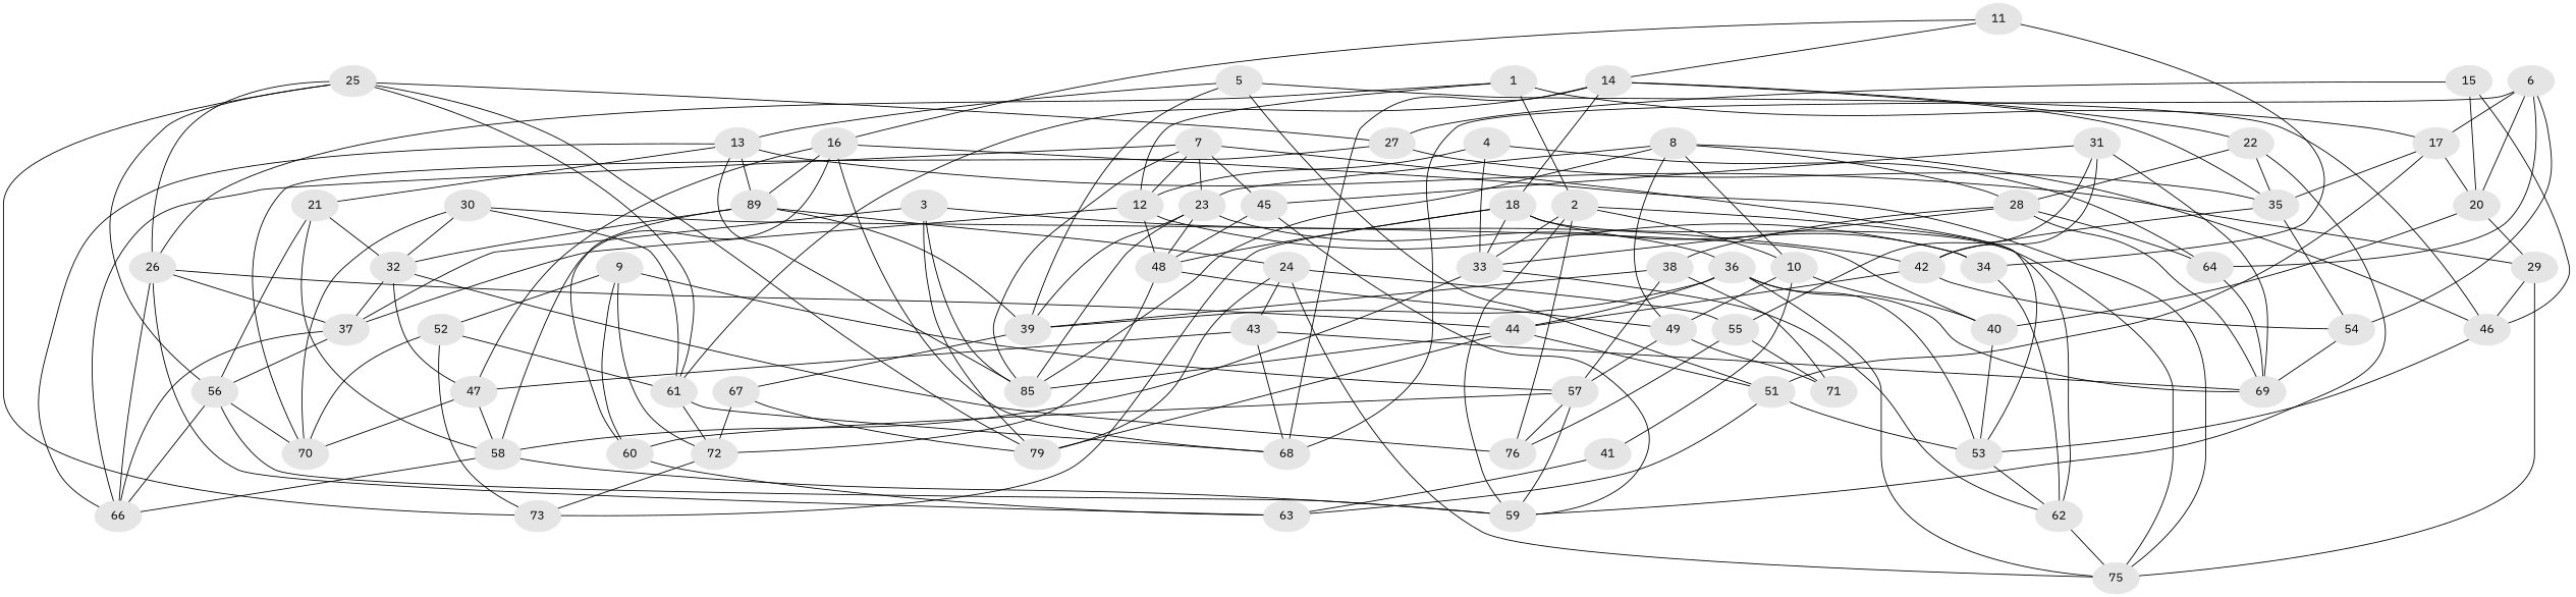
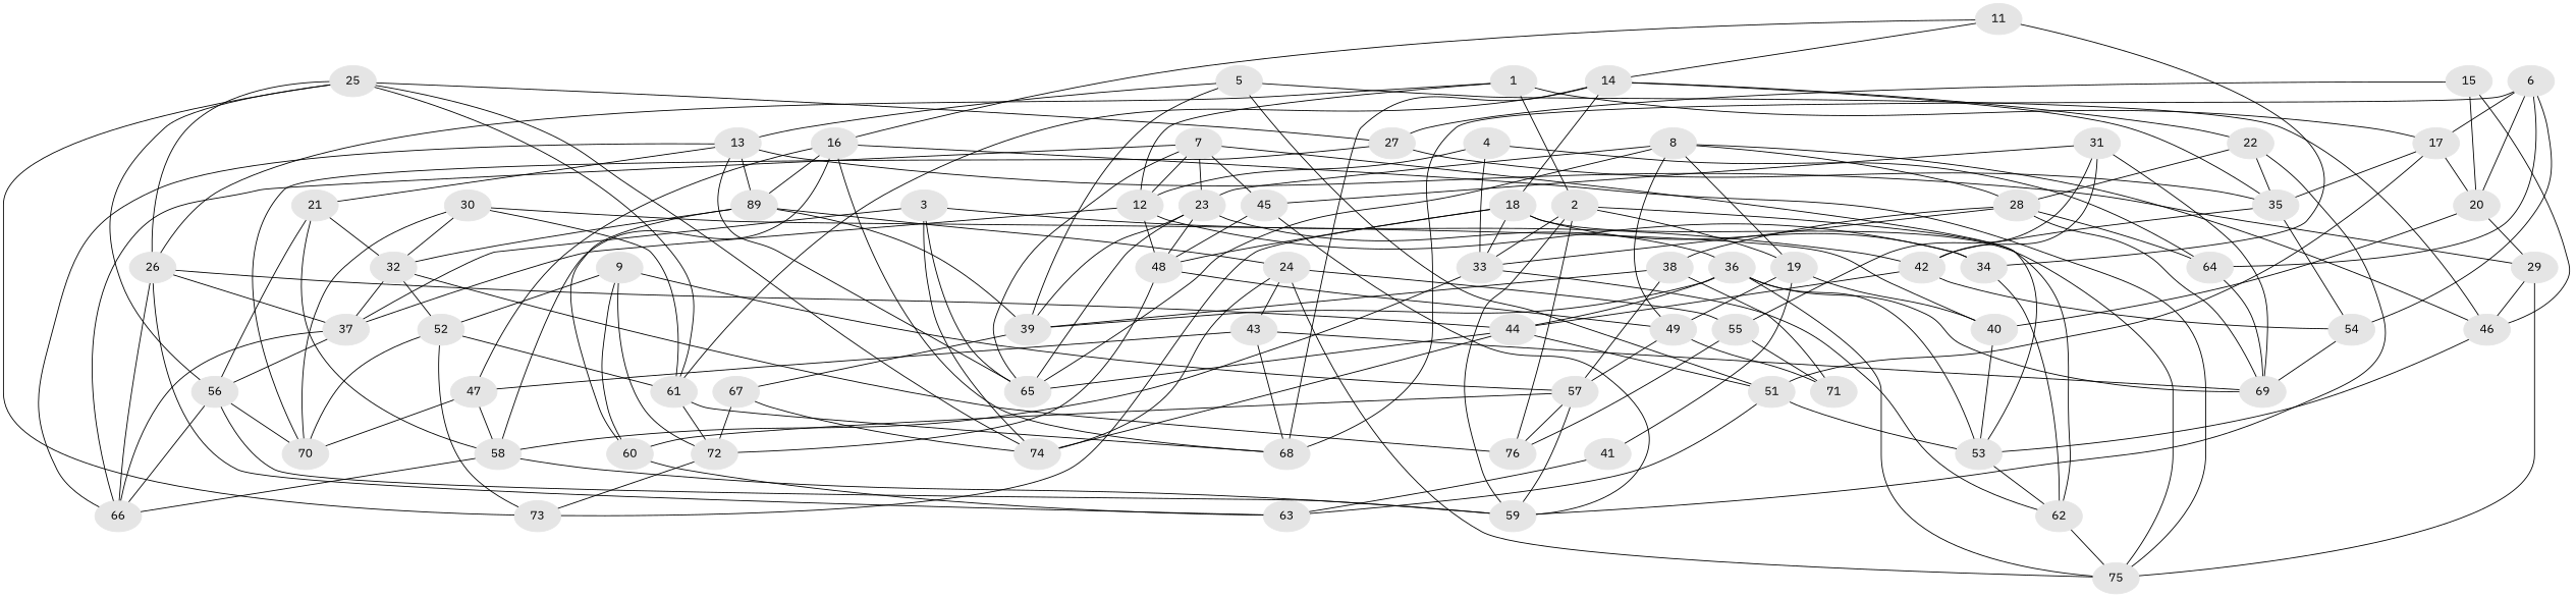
  graph {
    fontname="IBM Plex Sans"
    node [color=gray90 fontname="IBM Plex Sans" style=filled]
    edge [fontname="IBM Plex Sans" weight=1.0]
    1
    2
    12
    17
    26
-   10
+   10 [label=19]
    33
    59
    62
    76
    37
    34
    48
    51
    20
    35
    66
    44
    63
    49
    40
    41
    58
    75
    3
    42
-   65 [label=85]
-   74 [label=79]
+   65
+   74
    56
    54
    4
    64
    69
    5
    13
    39
    46
    n38 [label=89]
    21
    29
    67
    53
    6
    68
    7
    23
    45
    36
    8
    28
    38
    57
    71
    9
    52
    60
    72
    61
    73
    70
    11
    14
    16
    18
    22
    47
    24
    32
    15
    27
    43
    55
    25
    30
    31
    1 -- 2
    1 -- 12
    1 -- 17
    1 -- 26
    2 -- 10
    2 -- 33
    2 -- 59
    2 -- 62
    2 -- 76
    12 -- 37
    12 -- 34
    12 -- 48
    17 -- 51
    17 -- 20 [weight=2.0]
    17 -- 35
    26 -- 37
    26 -- 66
    26 -- 44
    26 -- 63
    10 -- 49
    10 -- 40
    10 -- 41 [weight=2.0]
    33 -- 62
    33 -- 58
    62 -- 75
    37 -- 66
    37 -- 56
    34 -- 62 [weight=2.0]
    48 -- 49
    48 -- 72
    51 -- 63 [weight=2.0]
    51 -- 53
    20 -- 40
    20 -- 29
    35 -- 42
    35 -- 54
    44 -- 51
    44 -- 65
    44 -- 74
    49 -- 57
    49 -- 71 [weight=2.0]
    40 -- 53
    41 -- 63 [weight=2.0]
    58 -- 59
    58 -- 66
    3 -- 37
    3 -- 42
    3 -- 65
    3 -- 74
    42 -- 44
    42 -- 54
    56 -- 59
    56 -- 66
    56 -- 70
    54 -- 69
    4 -- 12
    4 -- 33
    4 -- 64
    64 -- 69
    5 -- 51
    5 -- 13
    5 -- 39
    5 -- 46
    13 -- 66
    13 -- 65
    13 -- n38
    13 -- 21
    13 -- 29
    39 -- 67
    46 -- 53
    n38 -- 39
    n38 -- 60
    n38 -- 24
    n38 -- 32
    21 -- 58
    21 -- 56
    21 -- 32
    29 -- 75
    29 -- 46
    67 -- 74
    67 -- 72 [weight=2.0]
    53 -- 62
    6 -- 17
    6 -- 20
    6 -- 54
    6 -- 64
    6 -- 68 [weight=2.0]
    7 -- 12
    7 -- 66
    7 -- 65
    7 -- 53
    7 -- 23
    7 -- 45
    23 -- 48
    23 -- 65
    23 -- 39
    23 -- 36
    45 -- 59
    45 -- 48
    36 -- 44
    36 -- 75
    36 -- 69
    36 -- 39
    36 -- 53
    8 -- 10
    8 -- 49
    8 -- 65
    8 -- 46
    8 -- 23
    8 -- 28
    28 -- 33
    28 -- 64
    28 -- 69
    28 -- 38
    38 -- 39
    38 -- 57
    38 -- 71
    57 -- 59
    57 -- 76
    57 -- 60
    9 -- 57
    9 -- 52
    9 -- 60
    9 -- 72
    52 -- 61
    52 -- 73
    52 -- 70 [weight=2.0]
    60 -- 63
    72 -- 73
    61 -- 68
    61 -- 72
    11 -- 34 [weight=2.0]
    11 -- 14
    11 -- 16
    14 -- 35
    14 -- 68
    14 -- 61
    14 -- 18
    14 -- 22
    16 -- 58
    16 -- 75
    16 -- n38
    16 -- 68
    16 -- 47
    18 -- 33
    18 -- 34
    18 -- 48
    18 -- 75
    18 -- 73
    22 -- 59
    22 -- 35
    22 -- 28
    47 -- 58
    47 -- 70
    24 -- 75
    24 -- 74 [weight=2.0]
    24 -- 43
    24 -- 55
    32 -- 76
    32 -- 37
-   32 -- 47
+   32 -- 52
    15 -- 20
    15 -- 46 [weight=2.0]
    15 -- 27
    27 -- 35
    27 -- 70
    43 -- 69
    43 -- 68
    43 -- 47
    55 -- 76
    55 -- 71
    25 -- 26
    25 -- 74
    25 -- 56
    25 -- 61
    25 -- 73
    25 -- 27
    30 -- 40
    30 -- 61
    30 -- 70
    30 -- 32
    31 -- 42
    31 -- 69
    31 -- 45
    31 -- 55
  }
